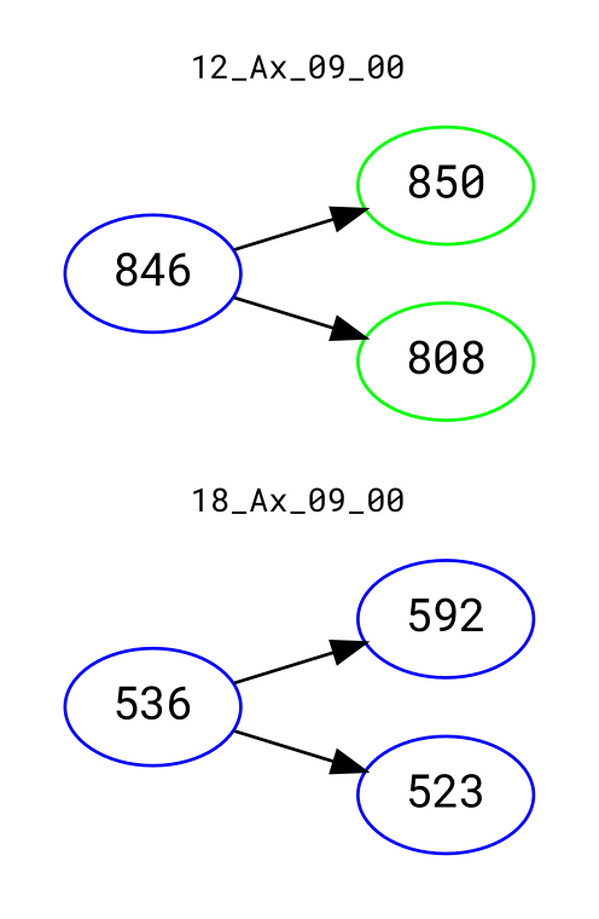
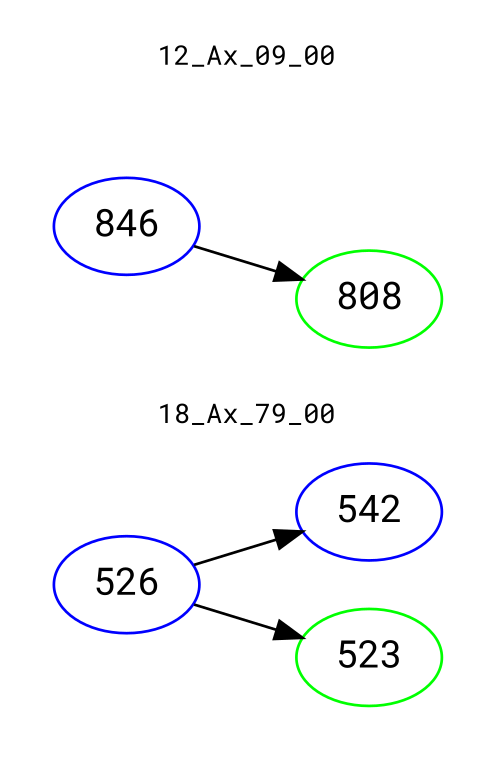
  digraph {
    fontname="Roboto Mono"
    rankdir=LR
    node [color=blue fontname="Roboto Mono"]
    edge [color=black fontname="Roboto Mono"]
-   n1 [label=536]
-   n2 [label=523]
-   n3 [label=592]
+   n1 [label=526]
+   n2 [color=green label=523]
+   n3 [label=542]
    n4 [label=846]
    n5 [color=green label=808]
-   n6 [color=green label=850]
    subgraph cluster_1 {
      color=white
      fontsize=10
-     label="18_Ax_09_00"
+     label="18_Ax_79_00"
      n1
      n2
      n3
    }
    subgraph cluster_2 {
      color=white
      fontsize=10
      label="12_Ax_09_00"
      n4
      n5
-     n6
    }
    n1 -> n2
    n1 -> n3
    n4 -> n5
-   n4 -> n6
  }
